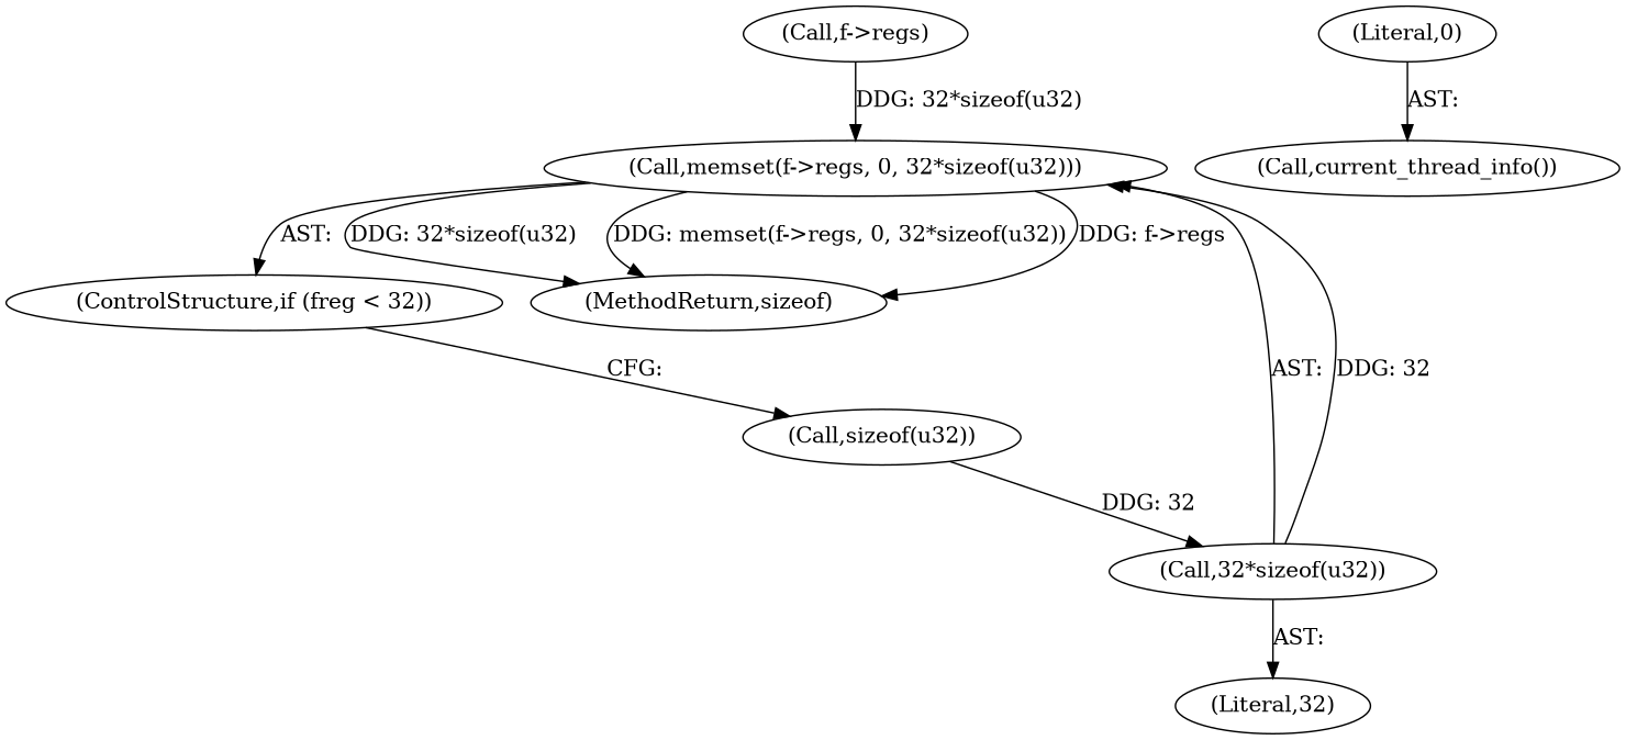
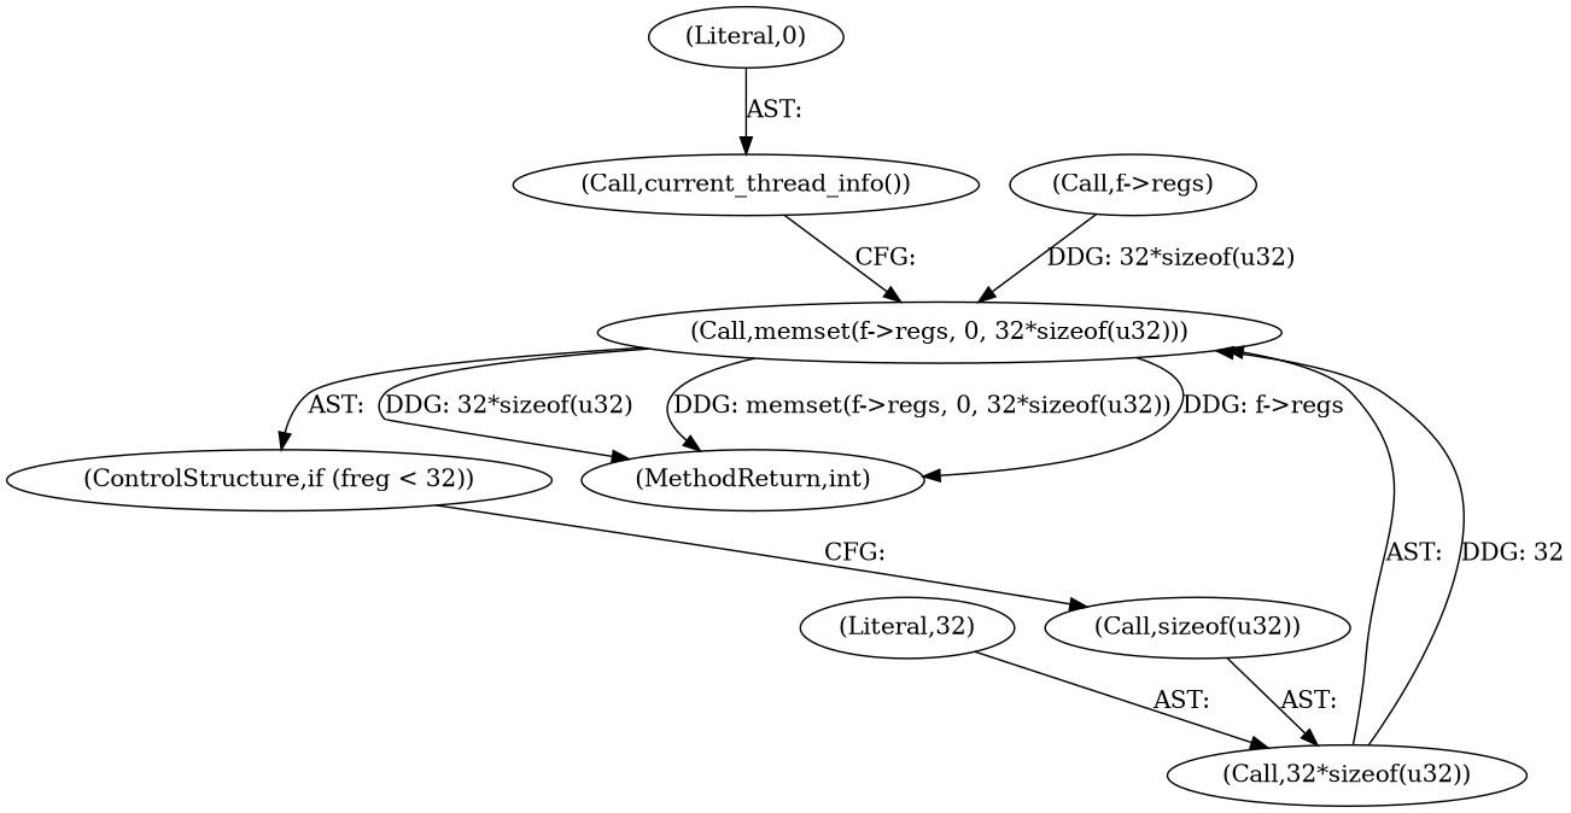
  digraph {
    n1 [label="(Call,memset(f->regs, 0, 32*sizeof(u32)))"]
    n2 [label="(ControlStructure,if (freg < 32))"]
-   n3 [label="(MethodReturn,sizeof)"]
+   n3 [label="(MethodReturn,int)"]
    n4 [label="(Call,32*sizeof(u32))"]
    n5 [label="(Call,sizeof(u32))"]
    n6 [label="(Literal,32)"]
    n7 [label="(Literal,0)"]
    n8 [label="(Call,current_thread_info())"]
    n9 [label="(Call,f->regs)"]
    n1 -> n2 [label="AST: "]
    n1 -> n3 [label="DDG: 32*sizeof(u32)"]
    n1 -> n3 [label="DDG: memset(f->regs, 0, 32*sizeof(u32))"]
    n1 -> n3 [label="DDG: f->regs"]
    n2 -> n5 [label="CFG: "]
    n4 -> n1 [label="AST: "]
    n4 -> n1 [label="DDG: 32"]
-   n5 -> n4 [label="DDG: 32"]
-   n4 -> n6 [label="AST: "]
+   n5 -> n4 [label="AST: "]
+   n6 -> n4 [label="AST: "]
    n7 -> n8 [label="AST: "]
+   n8 -> n1 [label="CFG: "]
    n9 -> n1 [label="DDG: 32*sizeof(u32)"]
  }
